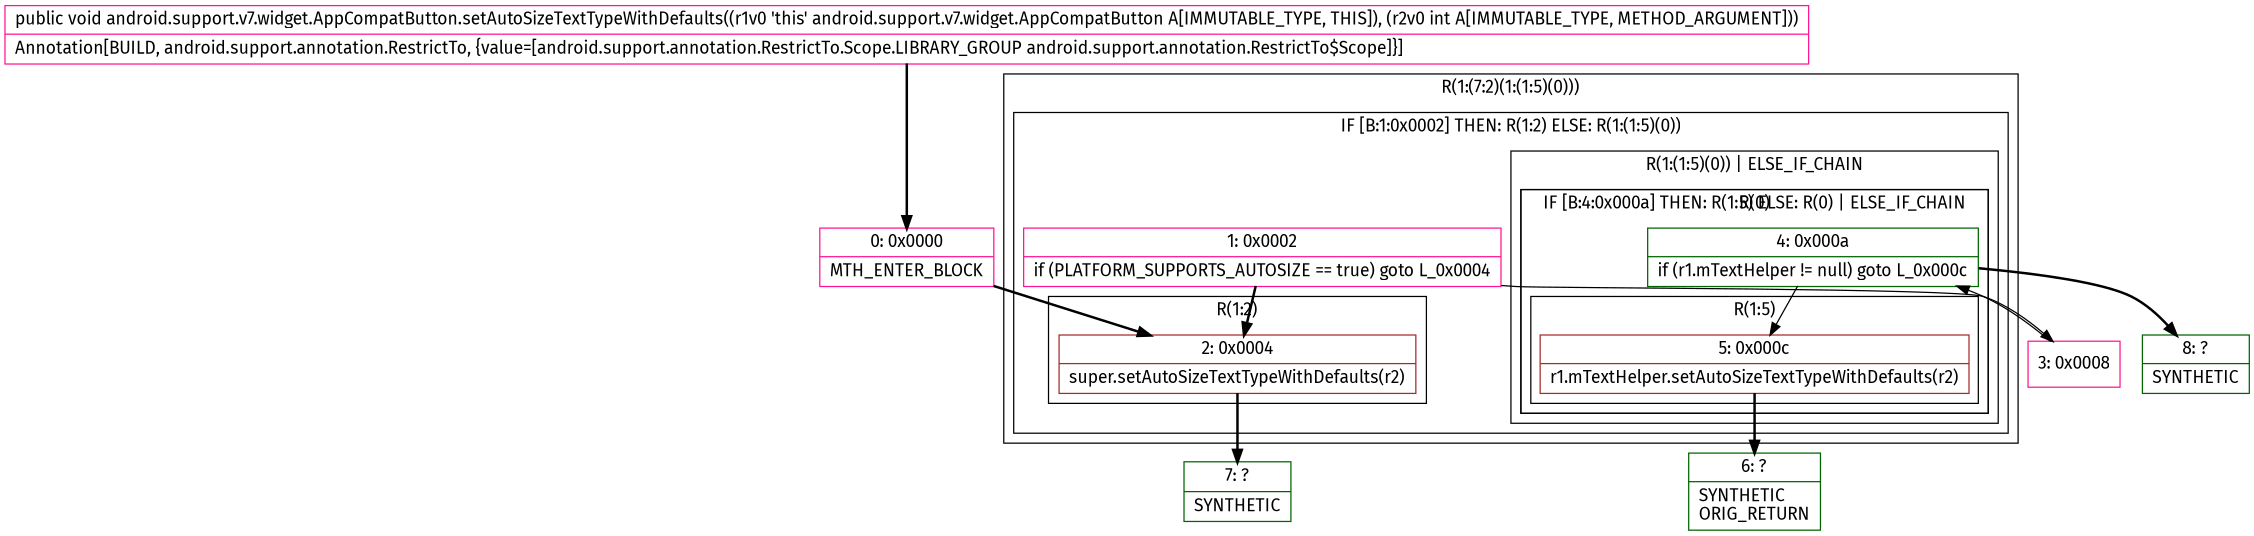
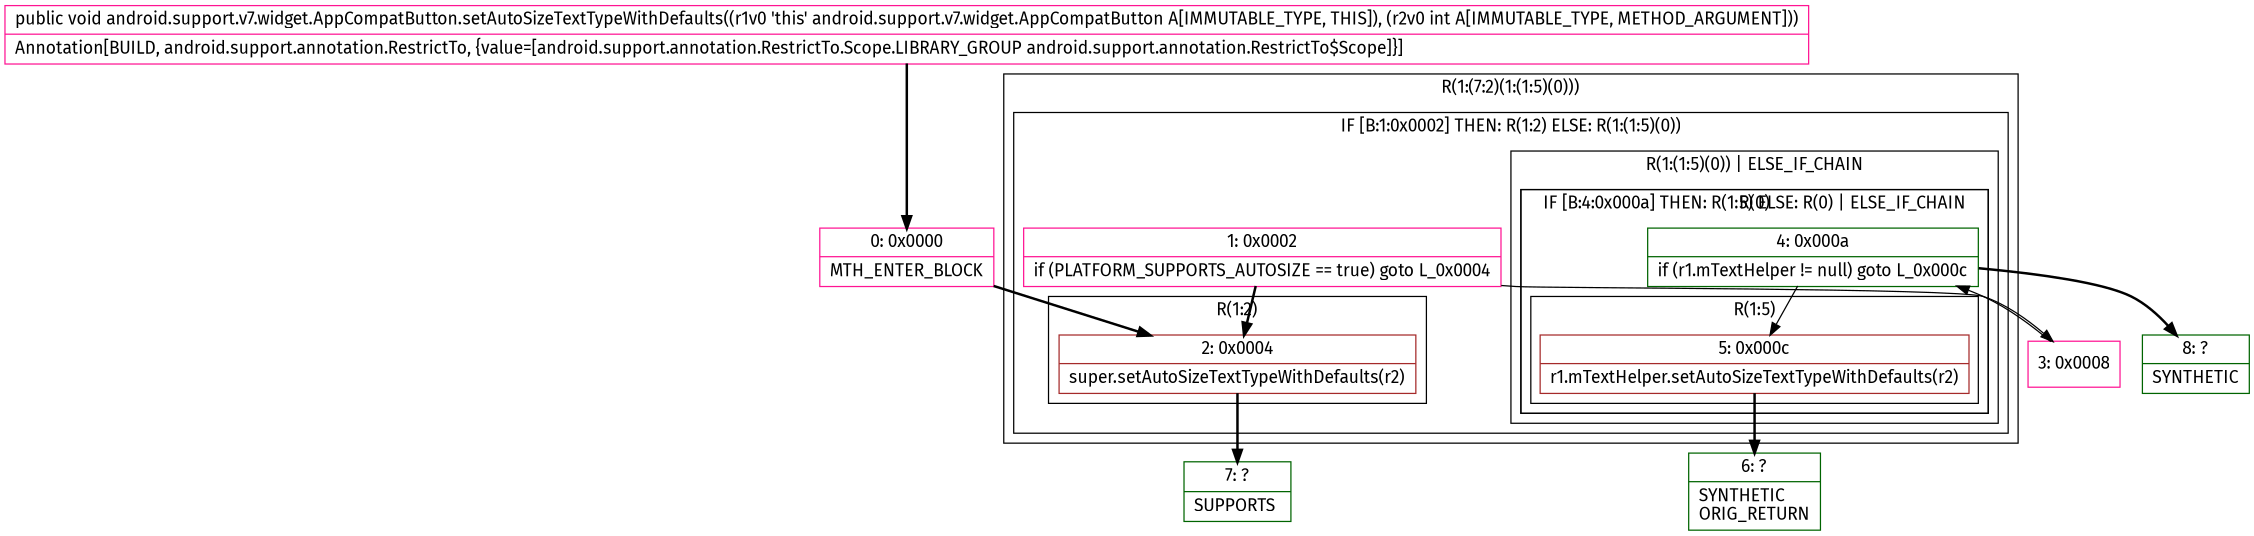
  digraph {
    fontname="Fira Sans"
    node [color=darkgreen fontname="Fira Sans" shape=record]
    edge [fontname="Fira Sans" style=bold]
    n1 [color=brown label="{2\:\ 0x0004|super.setAutoSizeTextTypeWithDefaults(r2)\l}"]
    n2 [color=brown label="{5\:\ 0x000c|r1.mTextHelper.setAutoSizeTextTypeWithDefaults(r2)\l}"]
    n3 [label="{4\:\ 0x000a|if (r1.mTextHelper != null) goto L_0x000c\l}"]
    n4 [color=deeppink label="{1\:\ 0x0002|if (PLATFORM_SUPPORTS_AUTOSIZE == true) goto L_0x0004\l}"]
-   n5 [label="{7\:\ ?|SYNTHETIC\l}"]
+   n5 [label="{7\:\ ?|SUPPORTS\l}"]
    n6 [label="{6\:\ ?|SYNTHETIC\lORIG_RETURN\l}"]
    n7 [label="{8\:\ ?|SYNTHETIC\l}"]
    n8 [color=deeppink label="{3\:\ 0x0008}"]
    n9 [color=deeppink label="{0\:\ 0x0000|MTH_ENTER_BLOCK\l}"]
    n10 [color=deeppink label="{public void android.support.v7.widget.AppCompatButton.setAutoSizeTextTypeWithDefaults((r1v0 'this' android.support.v7.widget.AppCompatButton A[IMMUTABLE_TYPE, THIS]), (r2v0 int A[IMMUTABLE_TYPE, METHOD_ARGUMENT]))  | Annotation[BUILD, android.support.annotation.RestrictTo, \{value=[android.support.annotation.RestrictTo.Scope.LIBRARY_GROUP android.support.annotation.RestrictTo$Scope]\}]\l}"]
    subgraph cluster_1 {
      label="R(1:(7:2)(1:(1:5)(0)))"
      subgraph cluster_2 {
        label="IF [B:1:0x0002] THEN: R(1:2) ELSE: R(1:(1:5)(0))"
        n4
        subgraph cluster_3 {
          label="R(1:2)"
          n1
        }
        subgraph cluster_4 {
          label="R(1:(1:5)(0)) | ELSE_IF_CHAIN\l"
          subgraph cluster_5 {
            label="IF [B:4:0x000a] THEN: R(1:5) ELSE: R(0) | ELSE_IF_CHAIN\l"
            n3
            subgraph cluster_6 {
              label="R(1:5)"
              n2
            }
            subgraph cluster_7 {
              label="R(0)"
            }
          }
        }
      }
    }
    n1 -> n5
    n2 -> n6
    n3 -> n2 [style=solid]
    n3 -> n7
    n4 -> n1
    n4 -> n8 [style=solid]
    n8 -> n3 [style=solid]
    n9 -> n1
    n10 -> n9
  }
